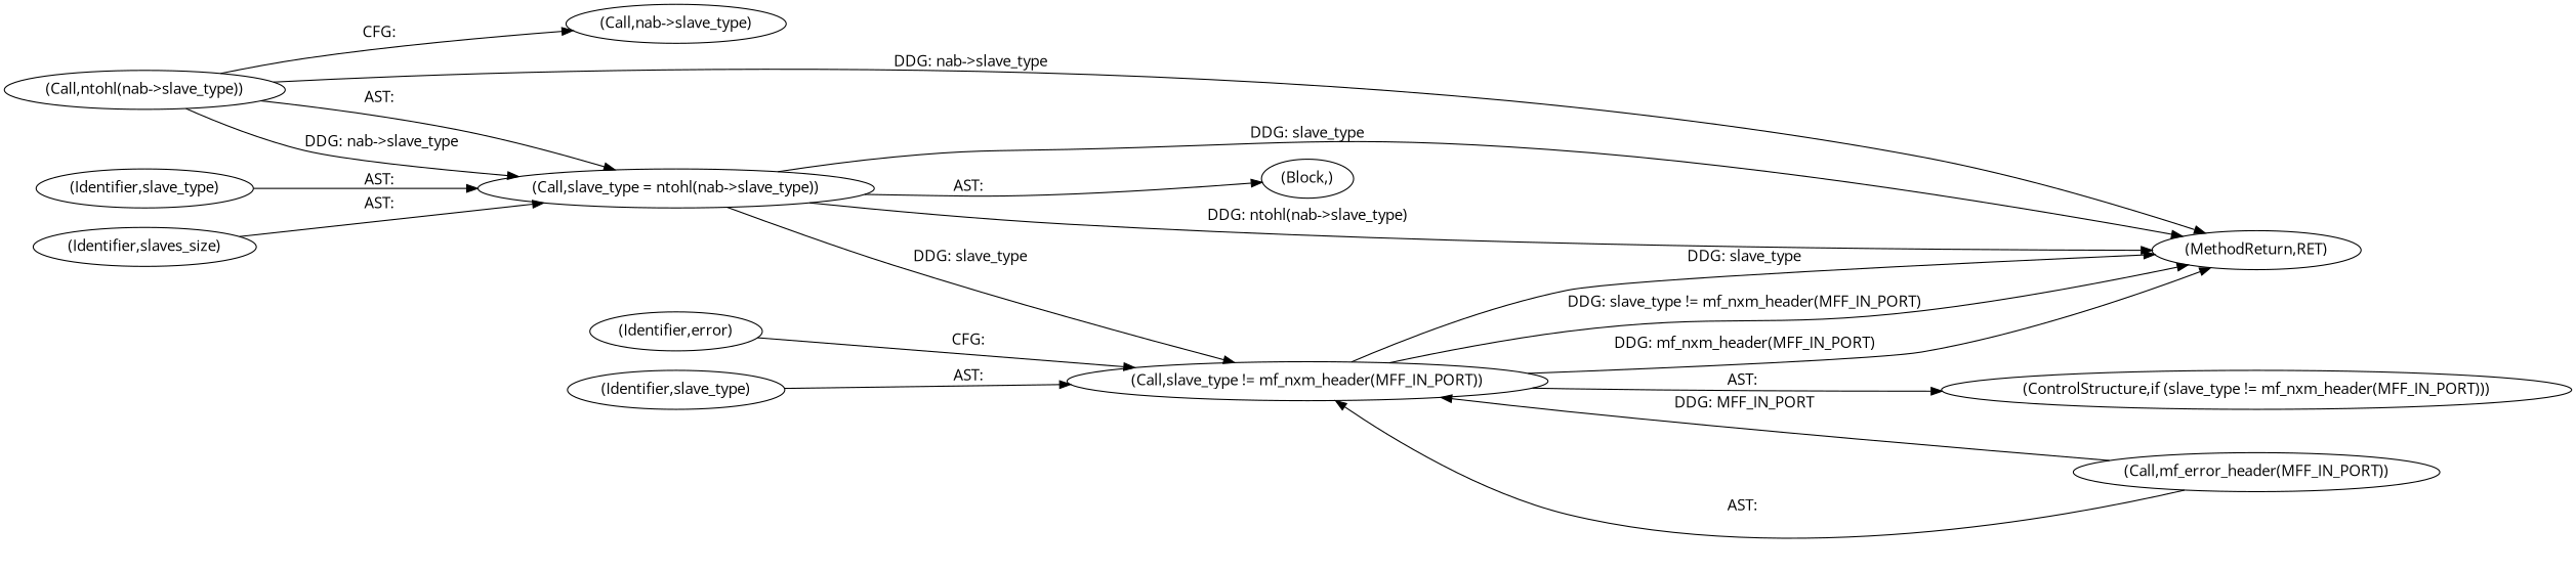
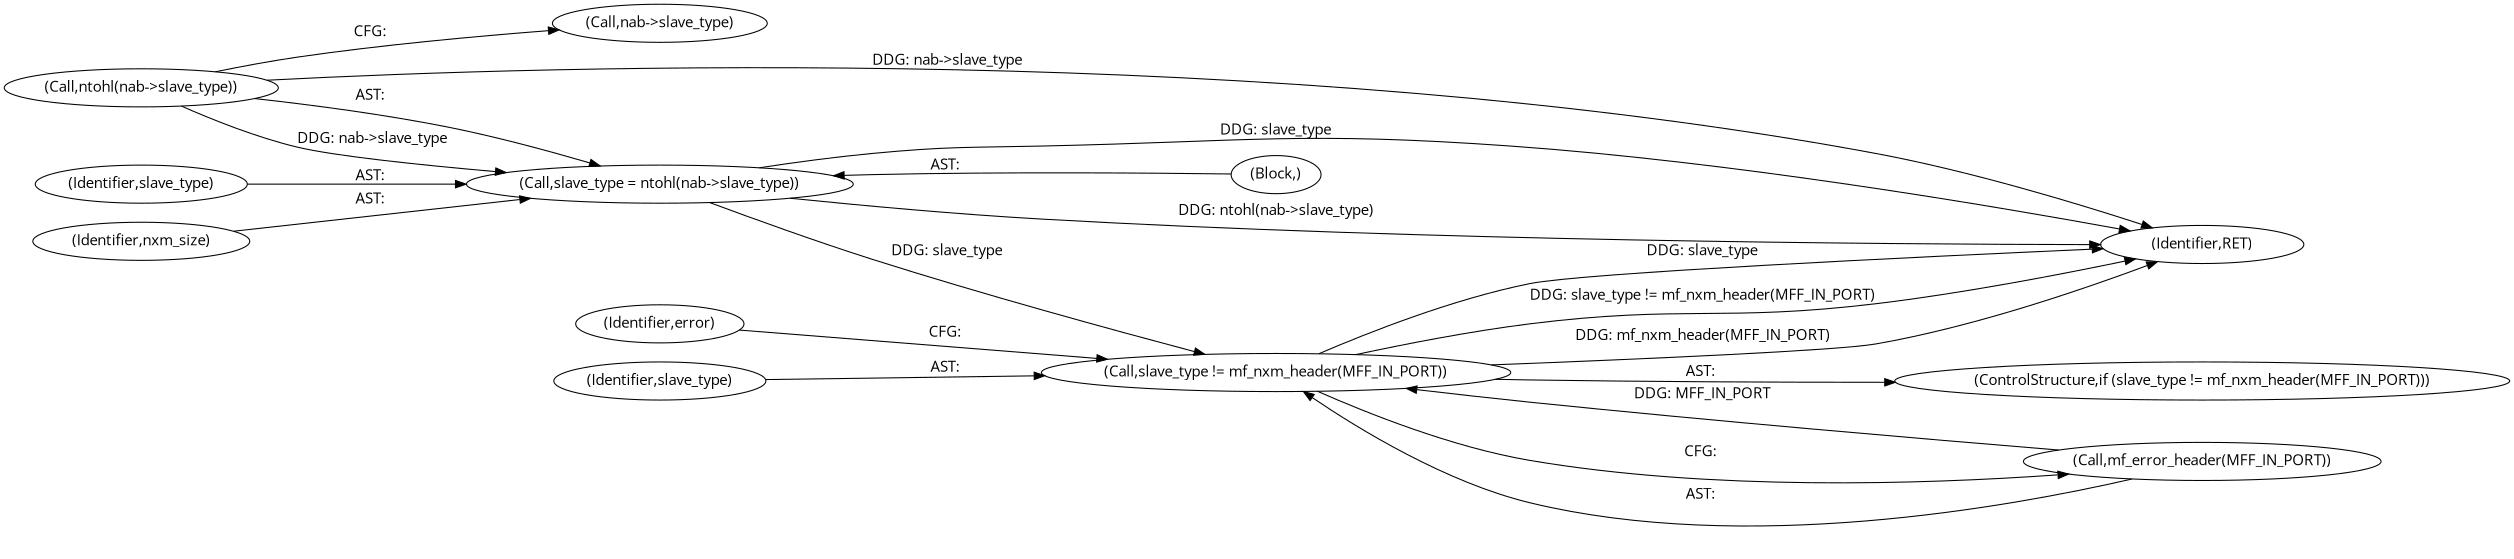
  digraph {
    fontname="Open Sans"
    rankdir=LR
    node [fontname="Open Sans"]
    edge [fontname="Open Sans"]
    n1 [label="(Call,ntohl(nab->slave_type))"]
    n2 [label="(Call,slave_type = ntohl(nab->slave_type))"]
    n3 [label="(Call,nab->slave_type)"]
-   n4 [label="(MethodReturn,RET)"]
+   n4 [label="(Identifier,RET)"]
    n5 [label="(Call,slave_type != mf_nxm_header(MFF_IN_PORT))"]
    n6 [label="(Block,)"]
    n7 [label="(Call,mf_error_header(MFF_IN_PORT))"]
    n8 [label="(ControlStructure,if (slave_type != mf_nxm_header(MFF_IN_PORT)))"]
    n9 [label="(Identifier,error)"]
    n10 [label="(Identifier,slave_type)"]
    n11 [label="(Identifier,slave_type)"]
-   n12 [label="(Identifier,slaves_size)"]
+   n12 [label="(Identifier,nxm_size)"]
    n1 -> n2 [label="AST: "]
    n1 -> n2 [label="DDG: nab->slave_type"]
    n1 -> n3 [label="CFG: "]
    n1 -> n4 [label="DDG: nab->slave_type"]
    n2 -> n4 [label="DDG: slave_type"]
    n2 -> n4 [label="DDG: ntohl(nab->slave_type)"]
    n2 -> n5 [label="DDG: slave_type"]
-   n2 -> n6 [label="AST: "]
+   n6 -> n2 [label="AST: "]
    n5 -> n4 [label="DDG: slave_type"]
    n5 -> n4 [label="DDG: slave_type != mf_nxm_header(MFF_IN_PORT)"]
    n5 -> n4 [label="DDG: mf_nxm_header(MFF_IN_PORT)"]
+   n5 -> n7 [label="CFG: "]
    n5 -> n8 [label="AST: "]
    n7 -> n5 [label="AST: "]
    n7 -> n5 [label="DDG: MFF_IN_PORT"]
    n9 -> n5 [label="CFG: "]
    n10 -> n2 [label="AST: "]
    n11 -> n5 [label="AST: "]
    n12 -> n2 [label="AST: "]
  }
